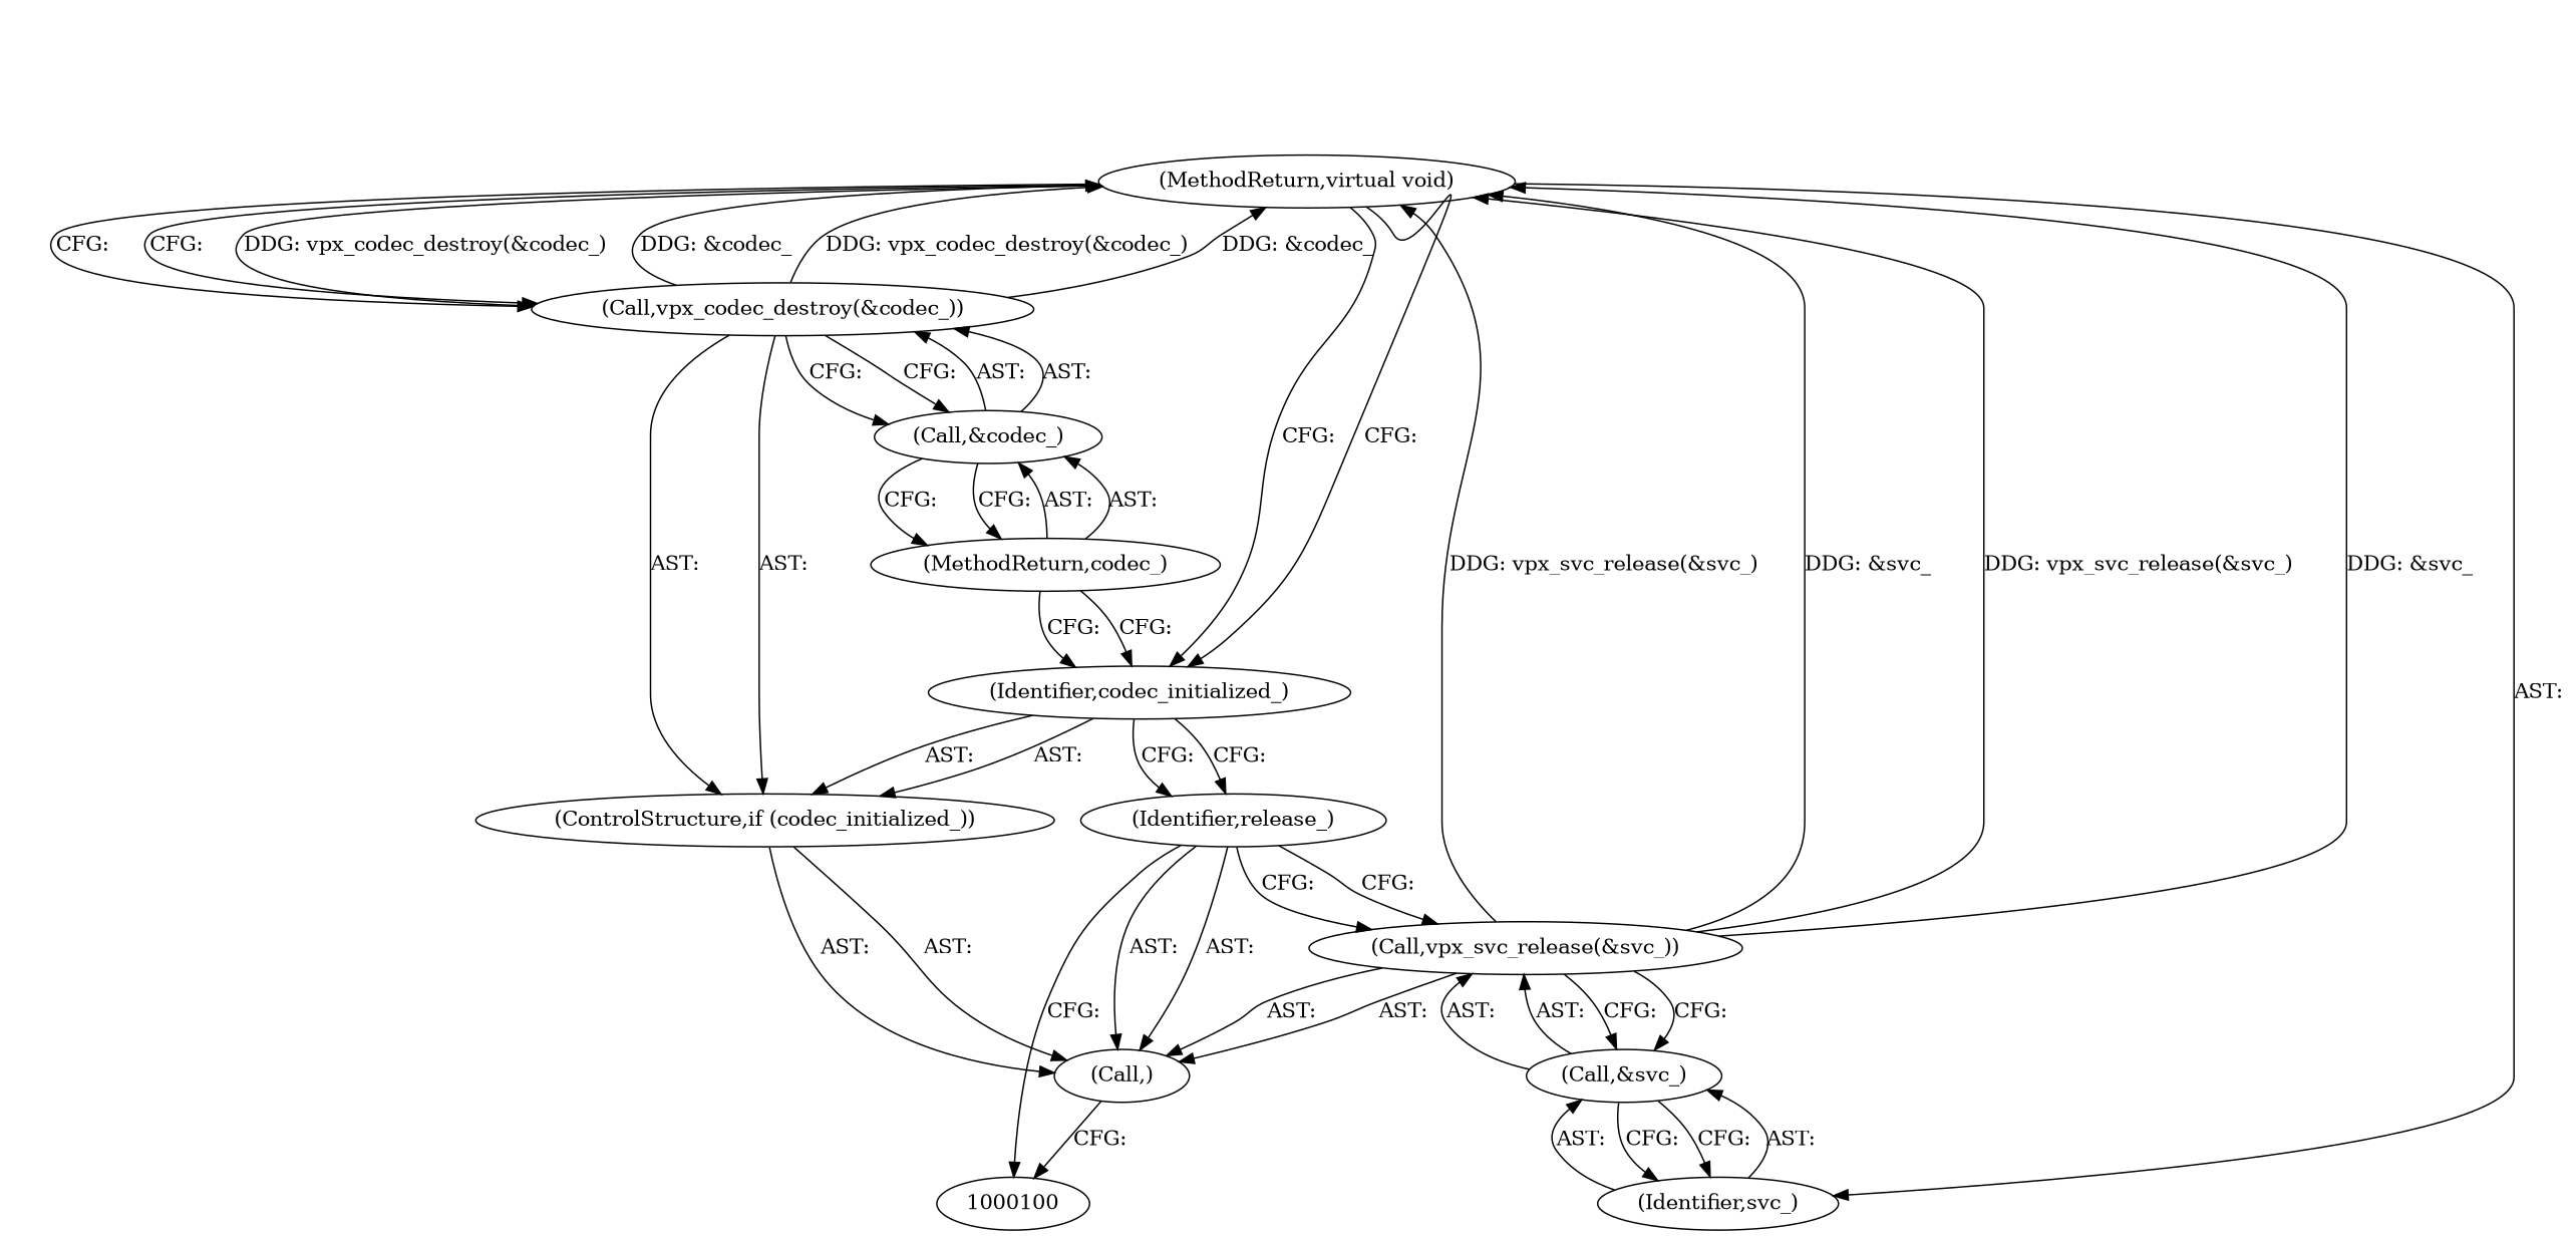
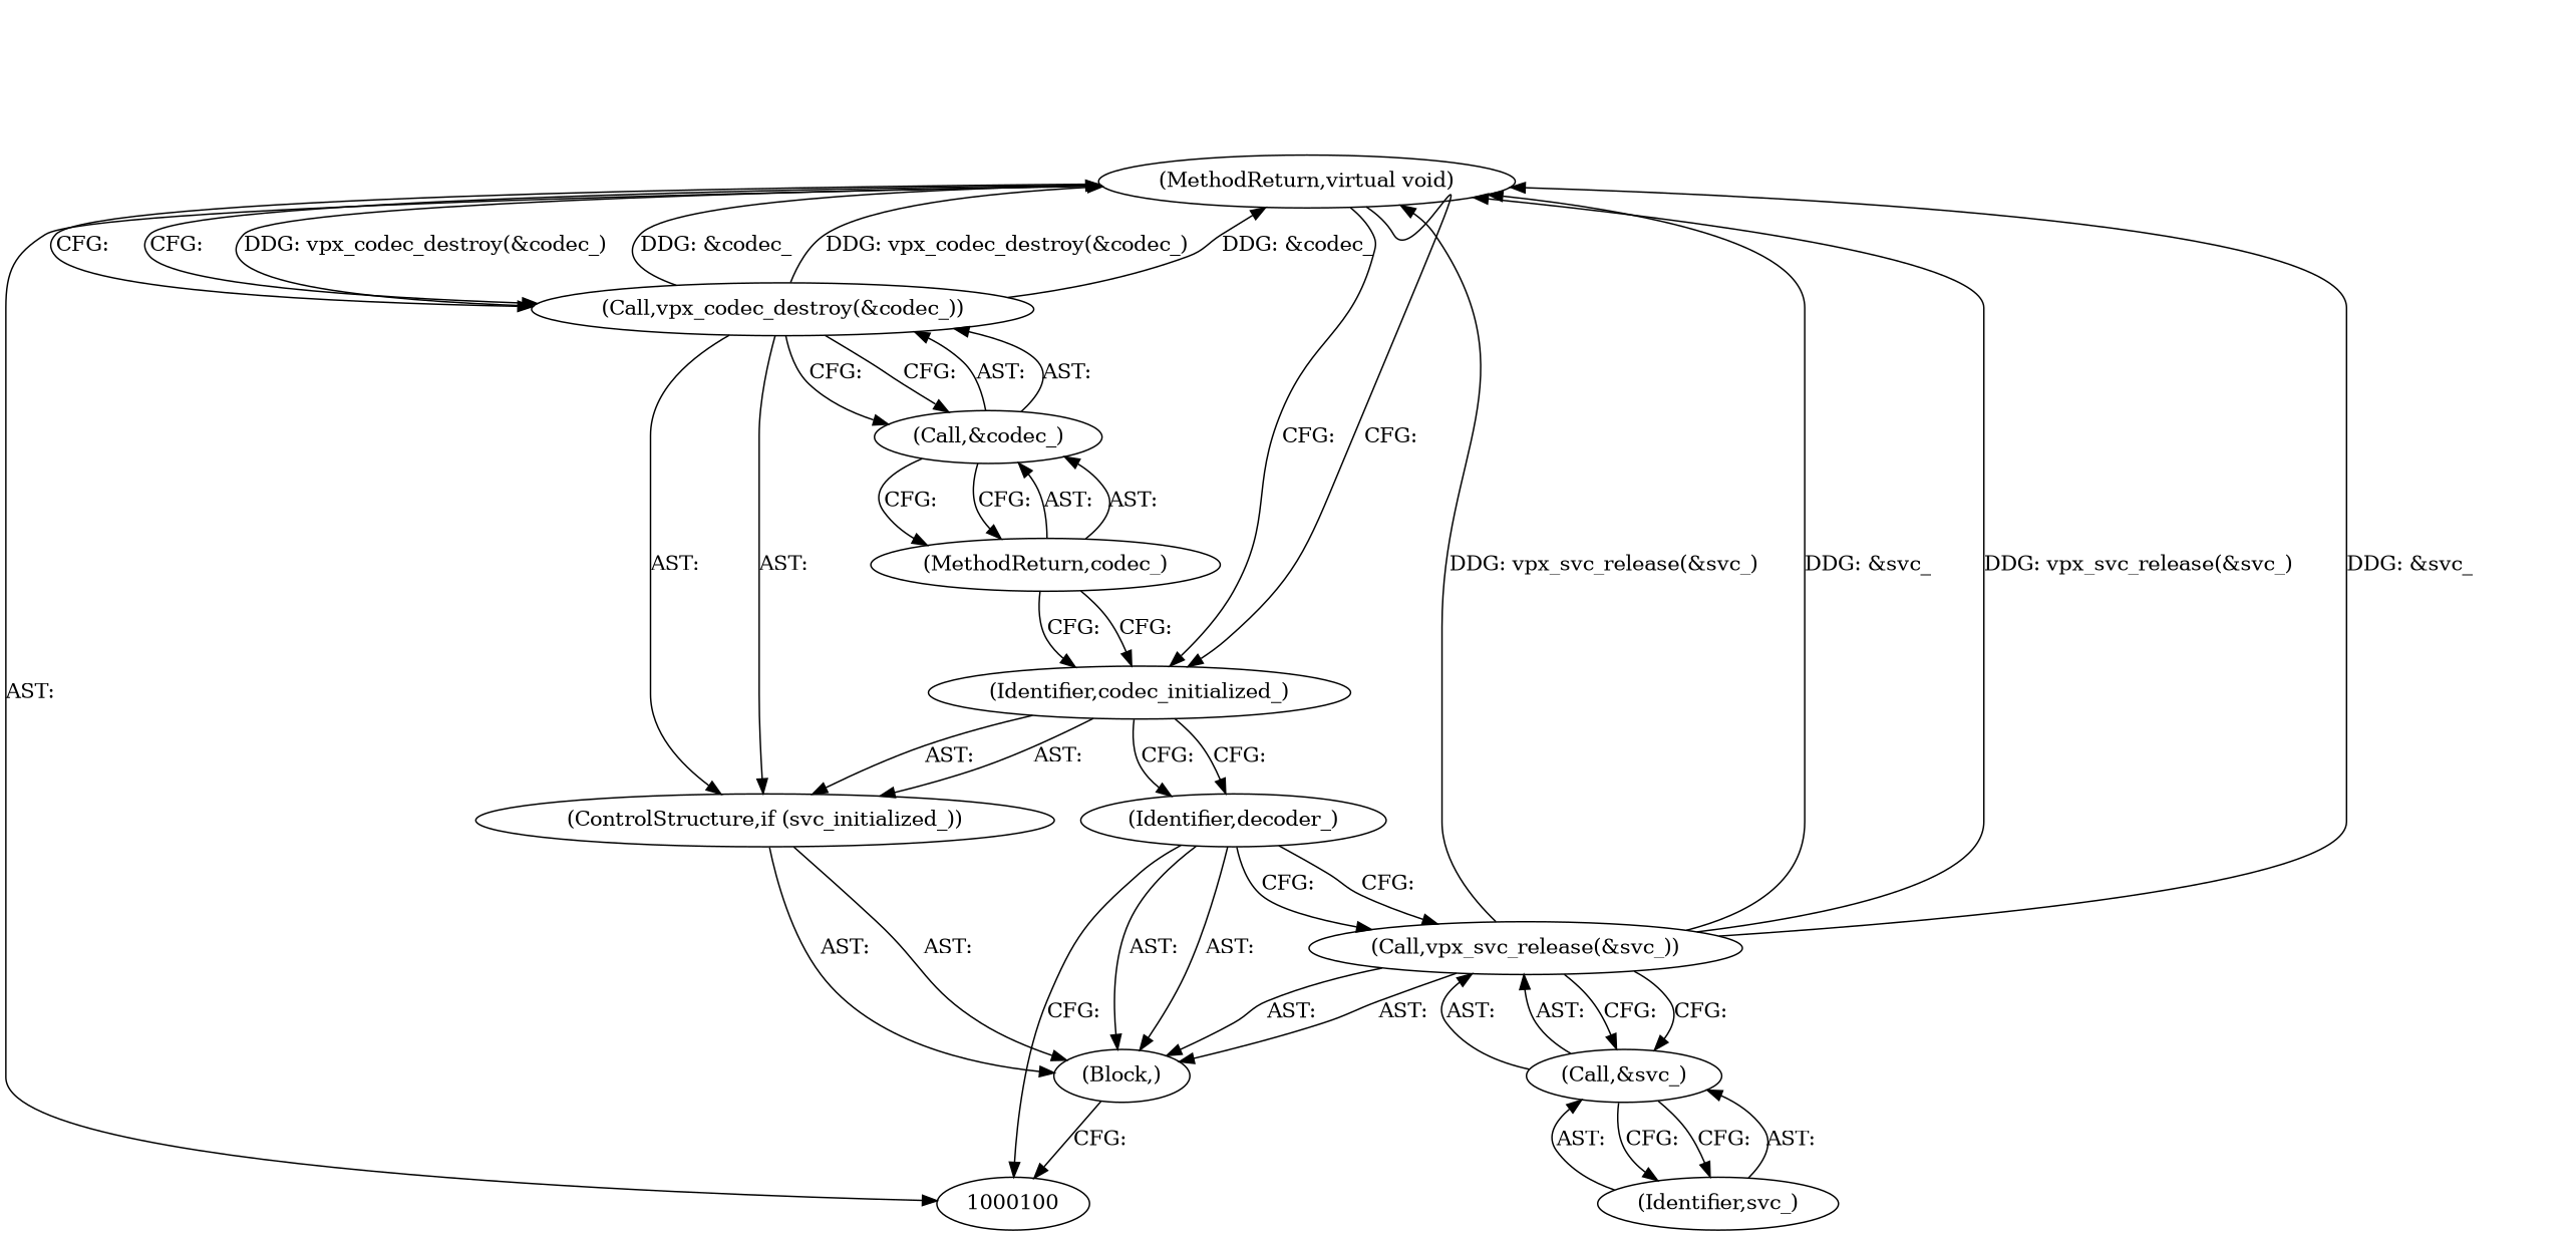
  digraph {
-   n1 [label="(Call,)"]
+   n1 [label="(Block,)"]
    1000100
    n3 [label="(MethodReturn,virtual void)"]
    n4 [label="(Call,vpx_codec_destroy(&codec_))"]
    n5 [label="(Identifier,codec_initialized_)"]
    n6 [label="(Call,&codec_)"]
-   n7 [label="(ControlStructure,if (codec_initialized_))"]
-   n8 [label="(Identifier,release_)"]
+   n7 [label="(ControlStructure,if (svc_initialized_))"]
+   n8 [label="(Identifier,decoder_)"]
    n9 [label="(Call,&svc_)"]
    n10 [label="(Identifier,svc_)"]
    n11 [label="(Call,vpx_svc_release(&svc_))"]
    n12 [label="(MethodReturn,codec_)"]
    n1 -> 1000100 [label="CFG: "]
-   n3 -> n10 [label="AST: "]
+   n3 -> 1000100 [label="AST: "]
    n3 -> n4 [label="CFG: "]
    n3 -> n4 [label="CFG: "]
    n3 -> n5 [label="CFG: "]
    n3 -> n5 [label="CFG: "]
    n4 -> n3 [label="DDG: vpx_codec_destroy(&codec_)"]
    n4 -> n3 [label="DDG: &codec_"]
    n4 -> n3 [label="DDG: vpx_codec_destroy(&codec_)"]
    n4 -> n3 [label="DDG: &codec_"]
    n4 -> n6 [label="CFG: "]
    n4 -> n6 [label="CFG: "]
    n4 -> n7 [label="AST: "]
    n4 -> n7 [label="AST: "]
    n5 -> n7 [label="AST: "]
    n5 -> n7 [label="AST: "]
    n5 -> n8 [label="CFG: "]
    n5 -> n8 [label="CFG: "]
    n6 -> n4 [label="AST: "]
    n6 -> n4 [label="AST: "]
    n6 -> n12 [label="CFG: "]
    n6 -> n12 [label="CFG: "]
    n7 -> n1 [label="AST: "]
    n7 -> n1 [label="AST: "]
    n8 -> n1 [label="AST: "]
    n8 -> n1 [label="AST: "]
    n8 -> 1000100 [label="CFG: "]
    n8 -> n11 [label="CFG: "]
    n8 -> n11 [label="CFG: "]
    n9 -> n10 [label="CFG: "]
    n9 -> n10 [label="CFG: "]
    n9 -> n11 [label="AST: "]
    n9 -> n11 [label="AST: "]
    n10 -> n9 [label="AST: "]
    n10 -> n9 [label="AST: "]
    n11 -> n1 [label="AST: "]
    n11 -> n1 [label="AST: "]
    n11 -> n3 [label="DDG: vpx_svc_release(&svc_)"]
    n11 -> n3 [label="DDG: &svc_"]
    n11 -> n3 [label="DDG: vpx_svc_release(&svc_)"]
    n11 -> n3 [label="DDG: &svc_"]
    n11 -> n9 [label="CFG: "]
    n11 -> n9 [label="CFG: "]
    n12 -> n5 [label="CFG: "]
    n12 -> n5 [label="CFG: "]
    n12 -> n6 [label="AST: "]
    n12 -> n6 [label="AST: "]
  }
